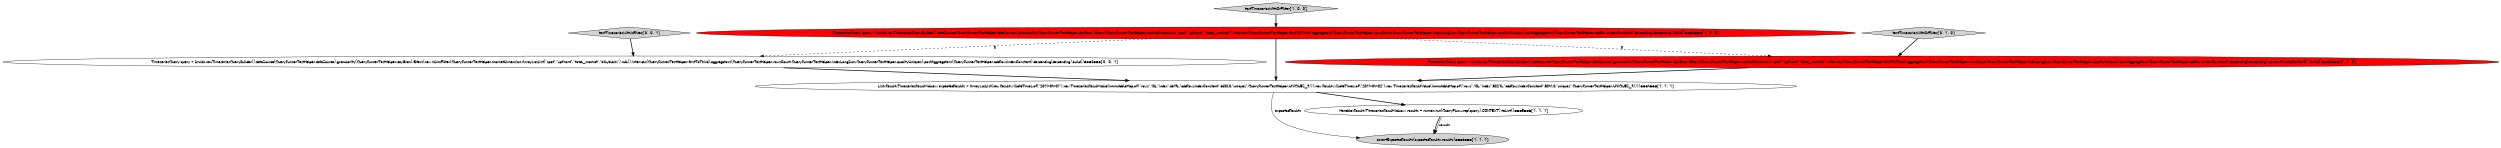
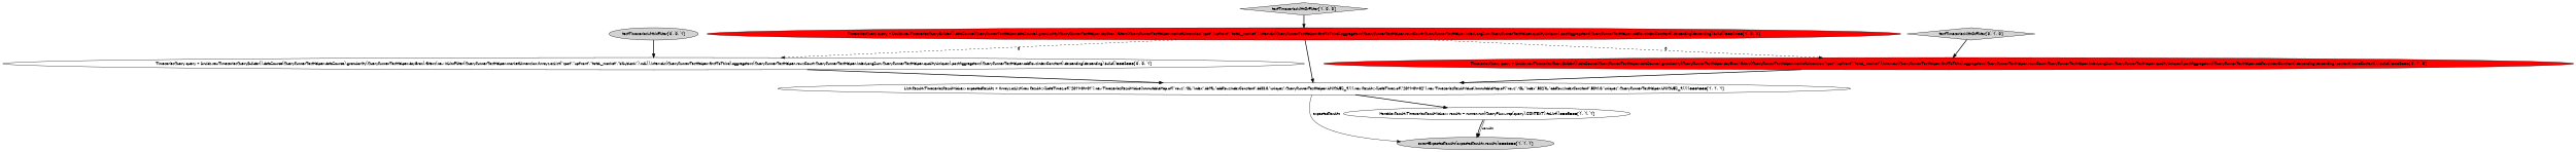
  digraph {
    fontname="Patrick Hand"
    node [fillcolor=lightgray shape=ellipse style=filled fontname="Patrick Hand"]
    edge [style=bold fontname="Patrick Hand"]
    n1 [label="testTimeseriesWithOrFilter['1', '0', '0']" shape=diamond]
    n2 [fillcolor=red label="TimeseriesQuery query = Druids.newTimeseriesQueryBuilder().dataSource(QueryRunnerTestHelper.dataSource).granularity(QueryRunnerTestHelper.dayGran).filters(QueryRunnerTestHelper.marketDimension,\"spot\",\"upfront\",\"total_market\").intervals(QueryRunnerTestHelper.firstToThird).aggregators(QueryRunnerTestHelper.rowsCount,QueryRunnerTestHelper.indexLongSum,QueryRunnerTestHelper.qualityUniques).postAggregators(QueryRunnerTestHelper.addRowsIndexConstant).descending(descending).build()@@@3@@@['1', '0', '0']"]
    n3 [label="assertExpectedResults(expectedResults,results)@@@6@@@['1', '1', '1']"]
    n4 [fillcolor=white label="List<Result<TimeseriesResultValue>> expectedResults = Arrays.asList(new Result<>(DateTimes.of(\"2011-04-01\"),new TimeseriesResultValue(ImmutableMap.of(\"rows\",13L,\"index\",6619L,\"addRowsIndexConstant\",6633.0,\"uniques\",QueryRunnerTestHelper.UNIQUES_9))),new Result<>(DateTimes.of(\"2011-04-02\"),new TimeseriesResultValue(ImmutableMap.of(\"rows\",13L,\"index\",5827L,\"addRowsIndexConstant\",5841.0,\"uniques\",QueryRunnerTestHelper.UNIQUES_9))))@@@4@@@['1', '1', '1']"]
    n5 [fillcolor=white label="Iterable<Result<TimeseriesResultValue>> results = runner.run(QueryPlus.wrap(query),CONTEXT).toList()@@@5@@@['1', '1', '1']"]
    n6 [fillcolor=red label="TimeseriesQuery query = Druids.newTimeseriesQueryBuilder().dataSource(QueryRunnerTestHelper.dataSource).granularity(QueryRunnerTestHelper.dayGran).filters(QueryRunnerTestHelper.marketDimension,\"spot\",\"upfront\",\"total_market\").intervals(QueryRunnerTestHelper.firstToThird).aggregators(QueryRunnerTestHelper.rowsCount,QueryRunnerTestHelper.indexLongSum,QueryRunnerTestHelper.qualityUniques).postAggregators(QueryRunnerTestHelper.addRowsIndexConstant).descending(descending).context(makeContext()).build()@@@3@@@['0', '1', '0']"]
-   n7 [label="testTimeseriesWithInFilter['0', '0', '1']" shape=diamond]
+   n7 [label="testTimeseriesWithInFilter['0', '0', '1']"]
    n8 [fillcolor=white label="TimeseriesQuery query = Druids.newTimeseriesQueryBuilder().dataSource(QueryRunnerTestHelper.dataSource).granularity(QueryRunnerTestHelper.dayGran).filters(new InDimFilter(QueryRunnerTestHelper.marketDimension,Arrays.asList(\"spot\",\"upfront\",\"total_market\",\"billyblank\"),null)).intervals(QueryRunnerTestHelper.firstToThird).aggregators(QueryRunnerTestHelper.rowsCount,QueryRunnerTestHelper.indexLongSum,QueryRunnerTestHelper.qualityUniques).postAggregators(QueryRunnerTestHelper.addRowsIndexConstant).descending(descending).build()@@@3@@@['0', '0', '1']"]
    n9 [label="testTimeseriesWithOrFilter['0', '1', '0']" shape=diamond]
    n1 -> n2
    n2 -> n4
    n2 -> n6 [label=0 style=dashed]
    n2 -> n8 [label=0 style=dashed]
    n4 -> n3 [label=expectedResults style=solid]
    n4 -> n5
    n5 -> n3
    n5 -> n3 [label=results style=solid]
    n6 -> n4
    n7 -> n8
    n8 -> n4
    n9 -> n6
  }
